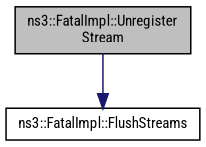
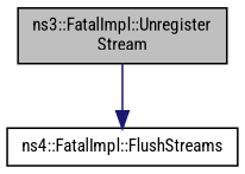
  digraph {
    rankdir=TB
    fontname="Roboto Condensed"
    node [color=black fontname="Roboto Condensed" fontsize=10 shape=record style=filled]
    n1 [fillcolor=grey75 fontcolor=black height=0.2 label="ns3::FatalImpl::Unregister\lStream" width=0.4]
-   n2 [fillcolor=white height=0.2 label="ns3::FatalImpl::FlushStreams" width=0.4]
+   n2 [fillcolor=white height=0.2 label="ns4::FatalImpl::FlushStreams" width=0.4]
    n1 -> n2 [color=midnightblue fontname="Roboto Condensed" fontsize=10 labelfontname=Helvetica labelfontsize=10 style=solid]
  }
